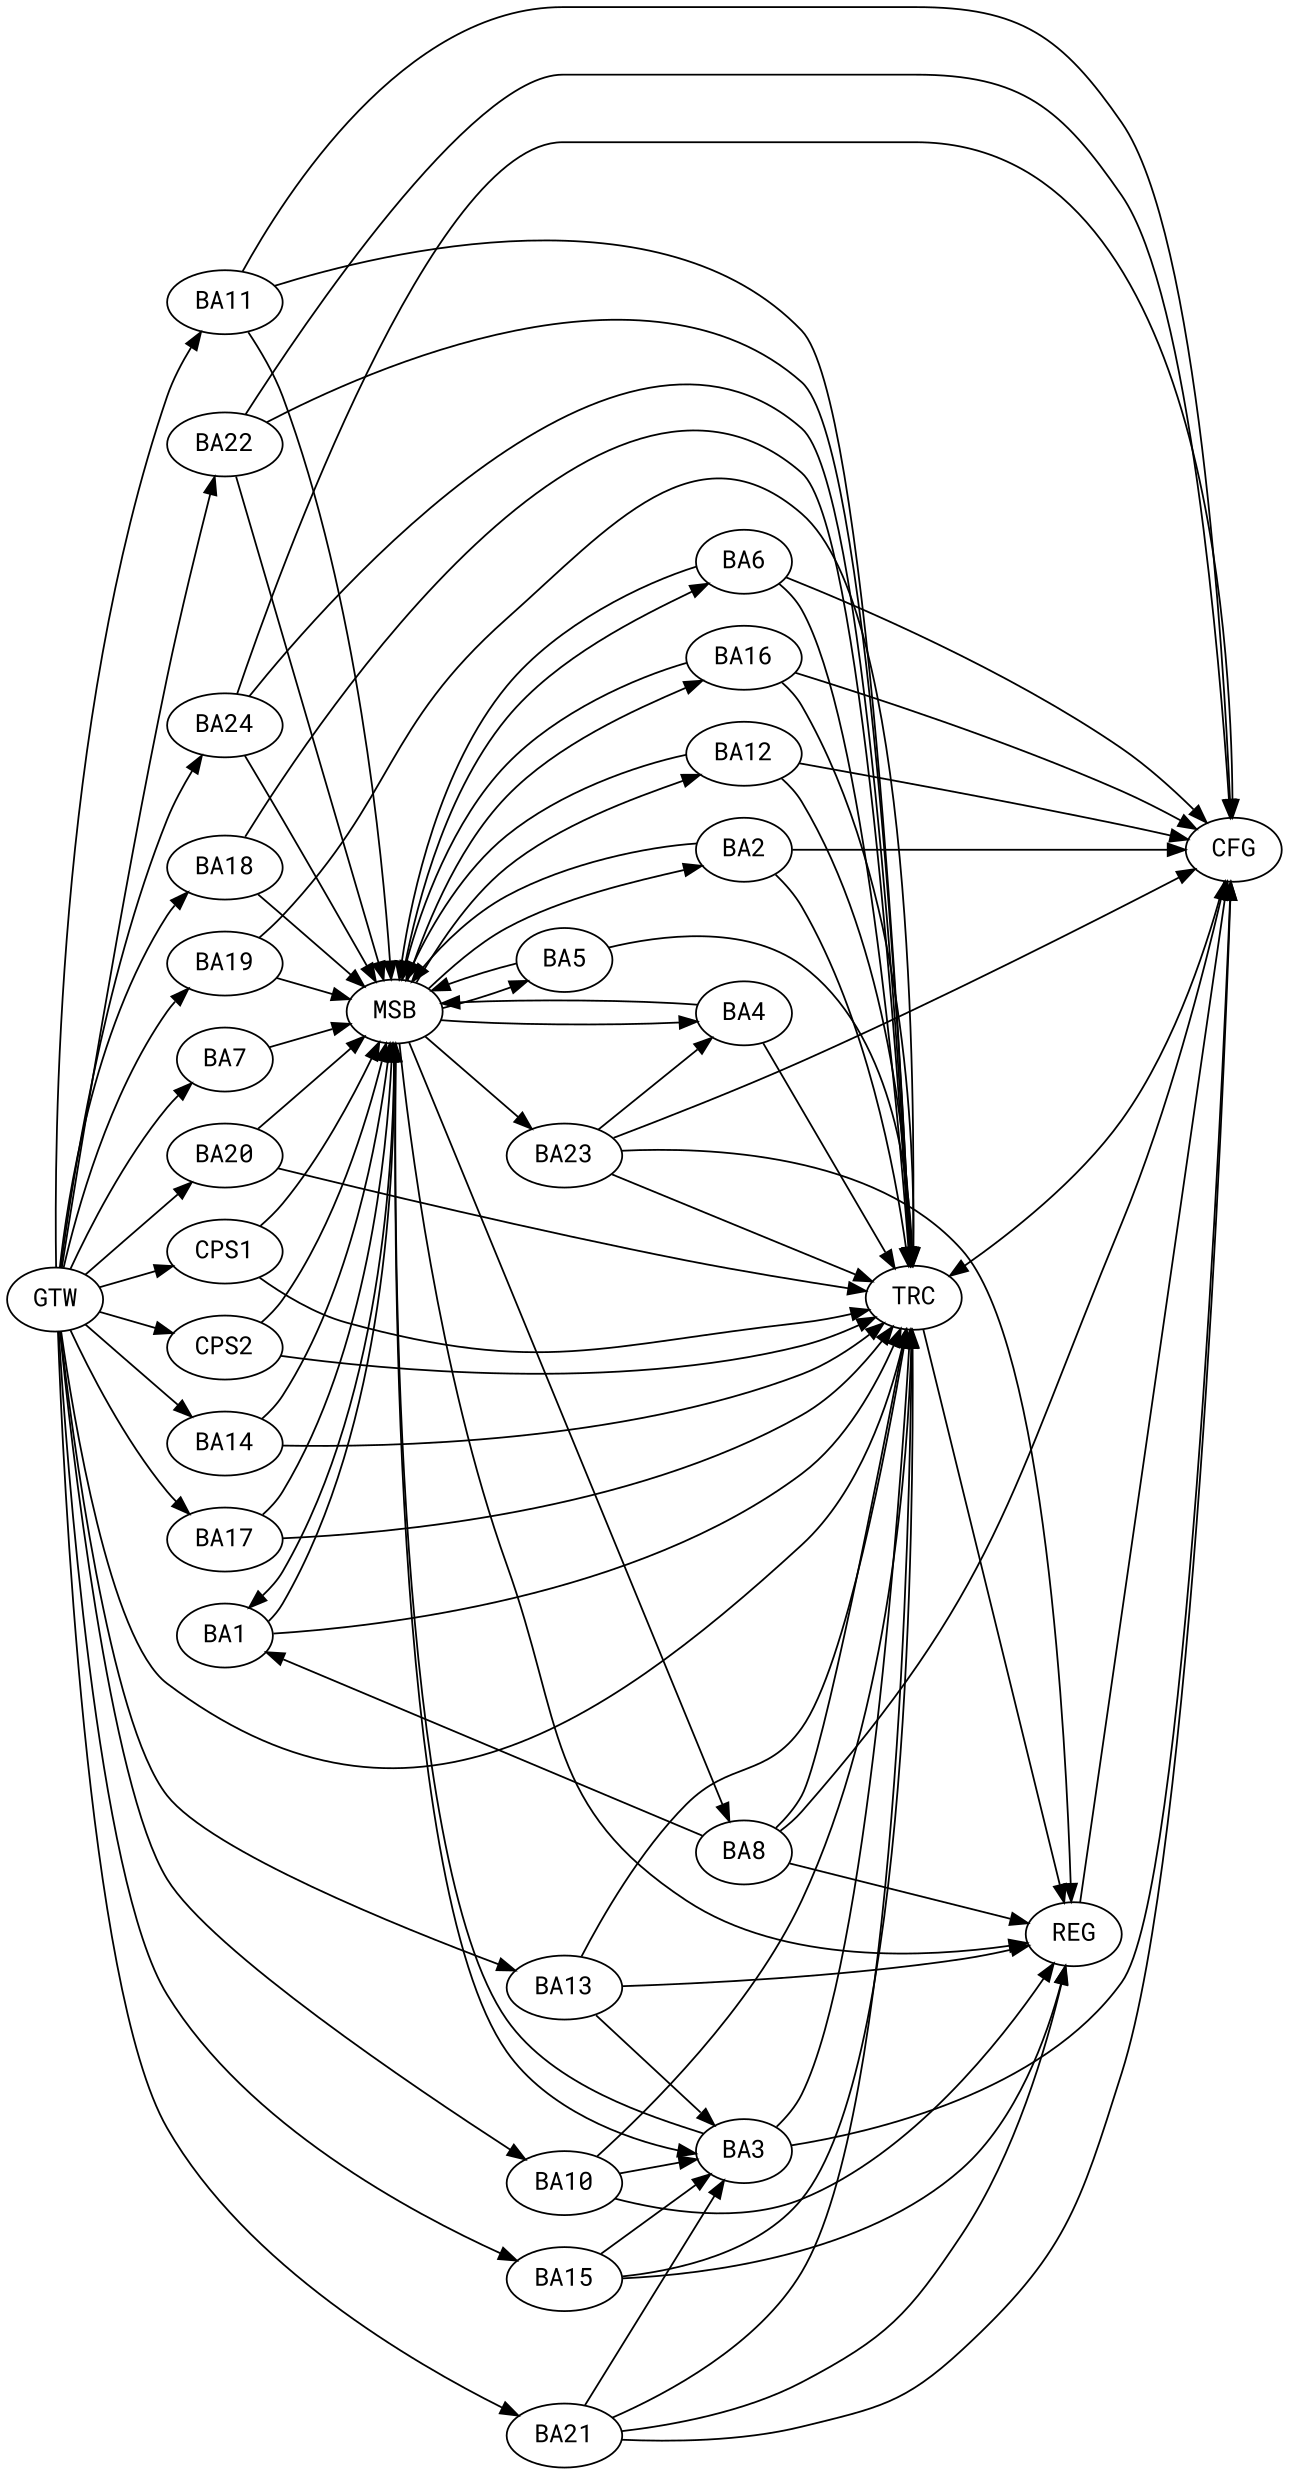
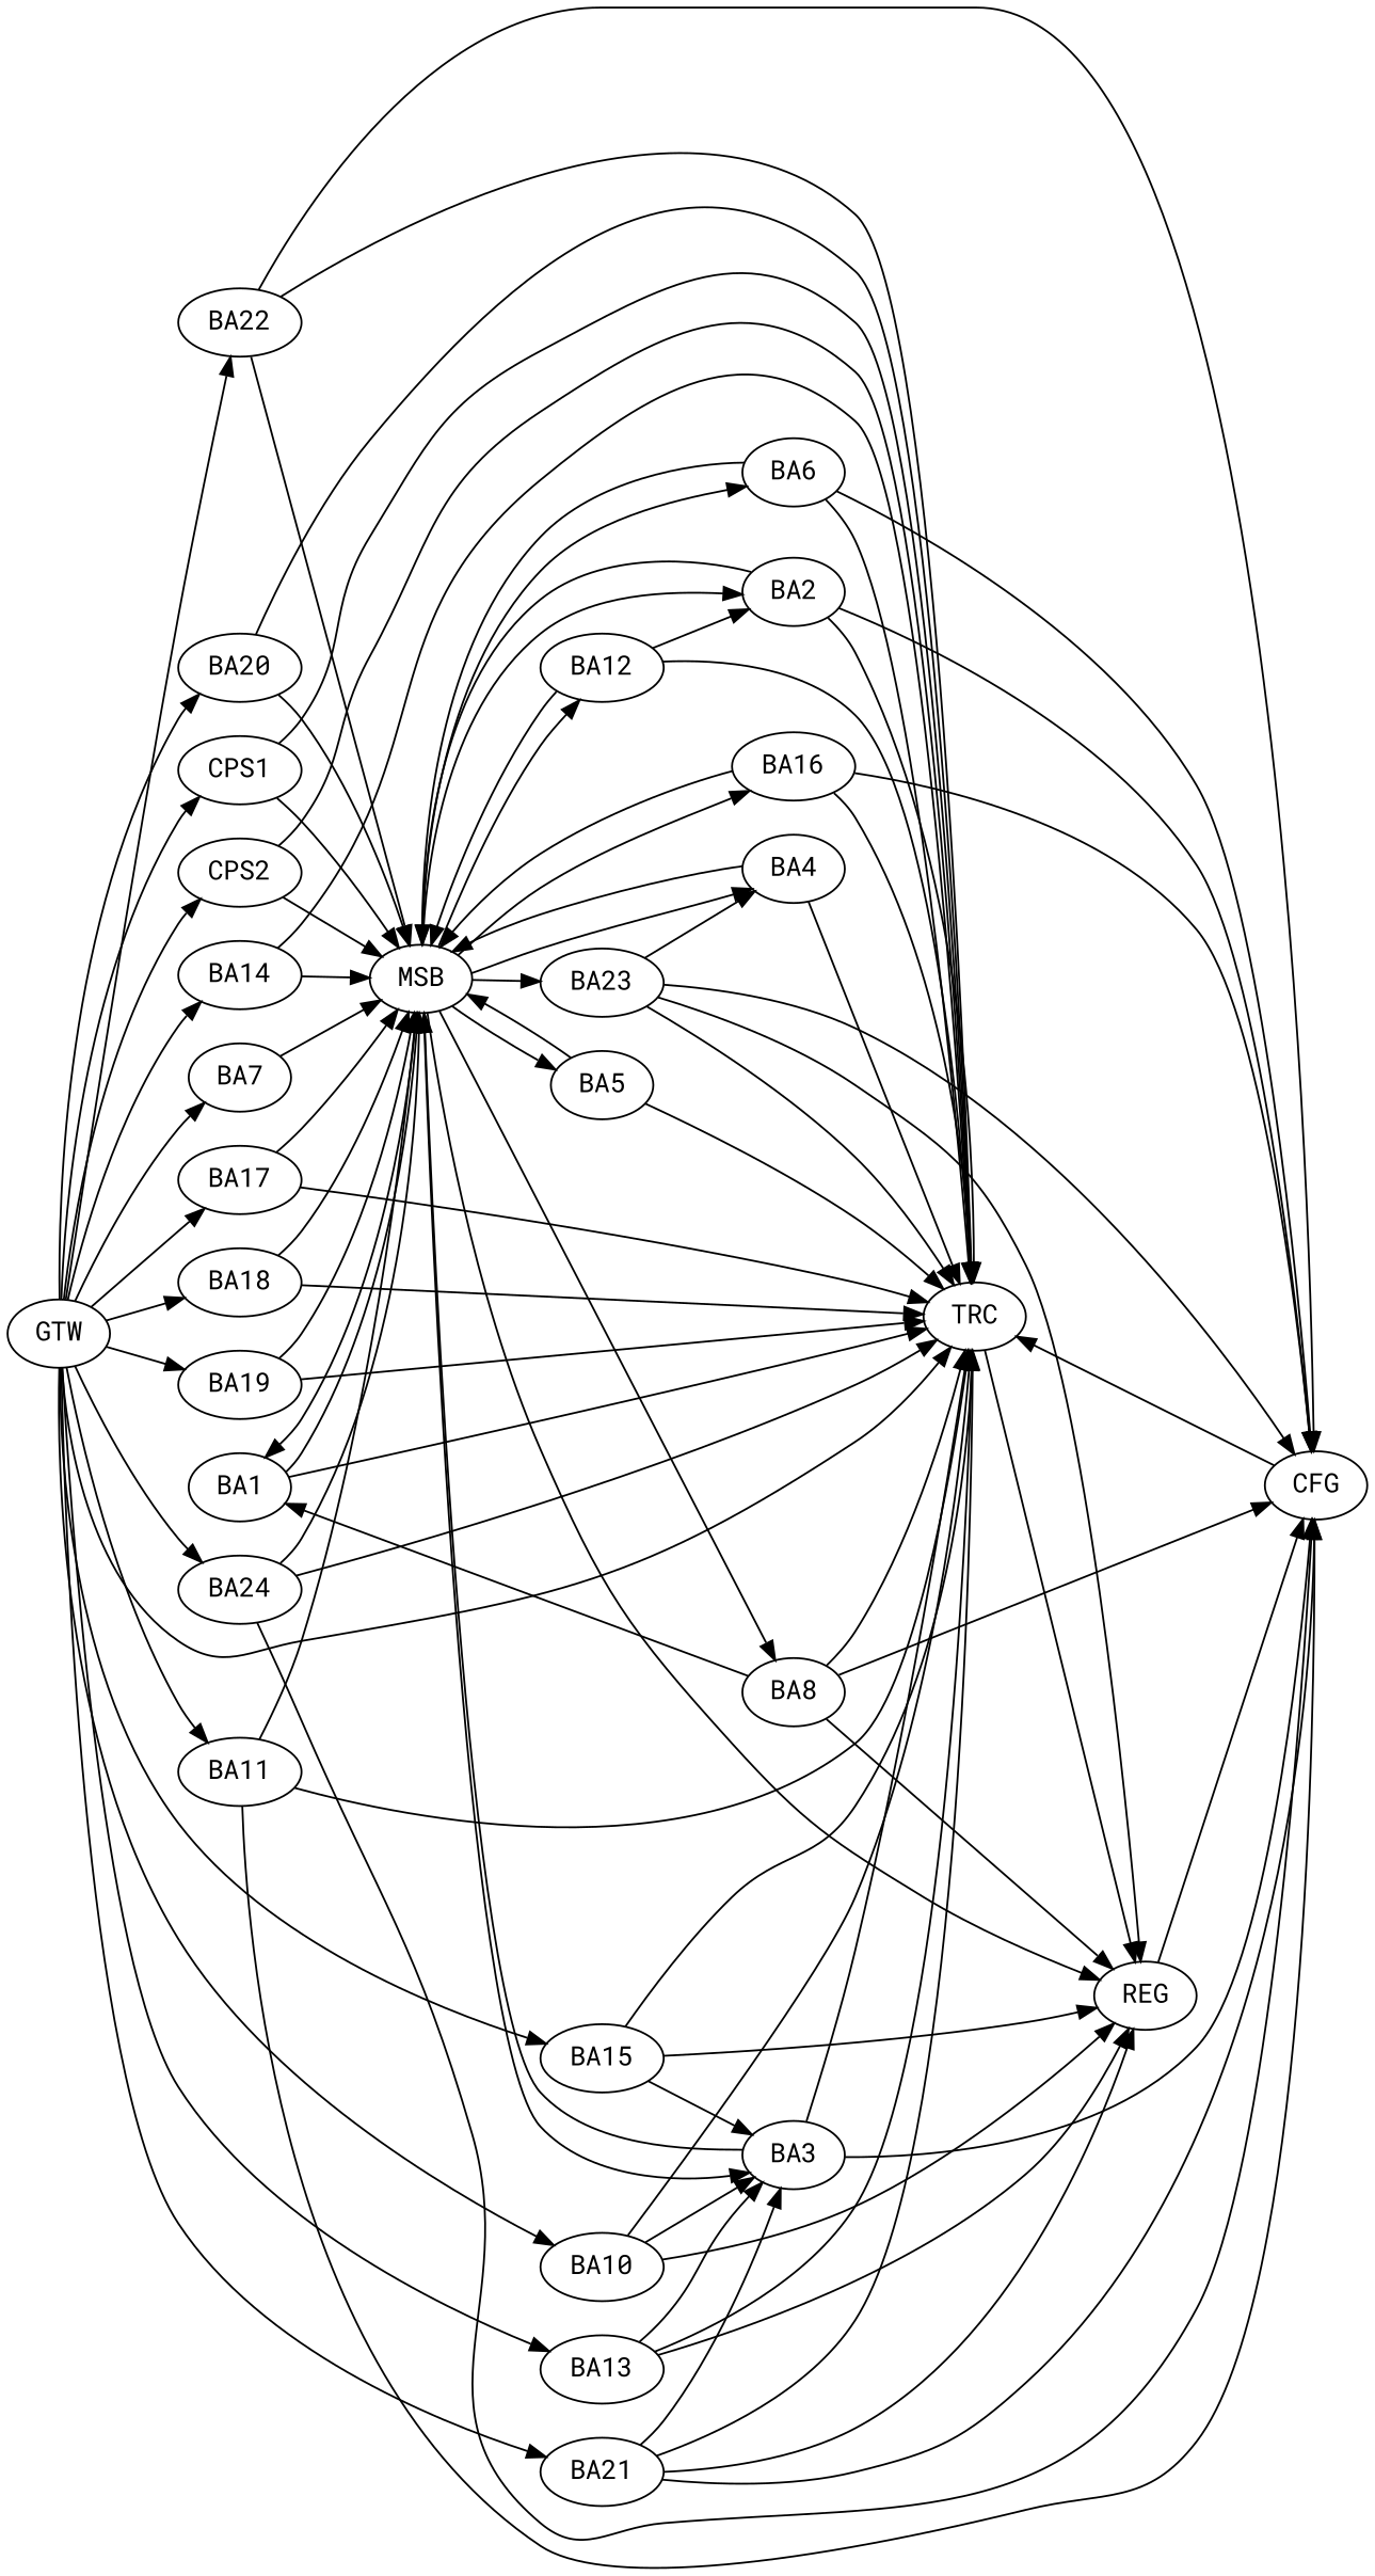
  strict digraph {
    fontname="Roboto Mono"
    rankdir=LR
    node [fontname="Roboto Mono"]
    edge [fontname="Roboto Mono"]
    n1 [label=BA1]
    n2 [label=MSB]
    n3 [label=TRC]
    n4 [label=BA2]
    n5 [label=BA3]
    n6 [label=BA4]
    n7 [label=BA5]
    n8 [label=BA6]
    n9 [label=BA8]
    n10 [label=REG]
    n11 [label=BA12]
    n12 [label=BA16]
    n13 [label=BA23]
    n14 [label=CFG]
    n15 [label=BA7]
    n16 [label=BA10]
    n17 [label=BA11]
    n18 [label=BA13]
    n19 [label=BA14]
    n20 [label=BA15]
    n21 [label=BA17]
    n22 [label=BA18]
    n23 [label=BA19]
    n24 [label=BA20]
    n25 [label=BA21]
    n26 [label=BA22]
    n27 [label=BA24]
    n28 [label=CPS1]
    n29 [label=CPS2]
    n30 [label=GTW]
    n1 -> n2
    n1 -> n3
    n2 -> n1
    n2 -> n4
    n2 -> n5
    n2 -> n6
    n2 -> n7
    n2 -> n8
    n2 -> n9
    n2 -> n10
    n2 -> n11
    n2 -> n12
    n2 -> n13
    n3 -> n10
    n4 -> n2
    n4 -> n3
    n4 -> n14
    n5 -> n2
    n5 -> n3
    n5 -> n14
    n6 -> n2
    n6 -> n3
    n7 -> n2
    n7 -> n3
    n8 -> n2
    n8 -> n3
    n8 -> n14
    n9 -> n1
    n9 -> n3
    n9 -> n10
    n9 -> n14
    n10 -> n14
    n11 -> n2
    n11 -> n3
-   n11 -> n14
+   n11 -> n4
    n12 -> n2
    n12 -> n3
    n12 -> n14
    n13 -> n3
    n13 -> n6
    n13 -> n10
    n13 -> n14
    n14 -> n3
    n15 -> n2
    n16 -> n3
    n16 -> n5
    n16 -> n10
    n17 -> n2
    n17 -> n3
    n17 -> n14
    n18 -> n3
    n18 -> n5
    n18 -> n10
    n19 -> n2
    n19 -> n3
    n20 -> n3
    n20 -> n5
    n20 -> n10
    n21 -> n2
    n21 -> n3
    n22 -> n2
    n22 -> n3
    n23 -> n2
    n23 -> n3
    n24 -> n2
    n24 -> n3
    n25 -> n3
    n25 -> n5
    n25 -> n10
    n25 -> n14
    n26 -> n2
    n26 -> n3
    n26 -> n14
    n27 -> n2
    n27 -> n3
    n27 -> n14
    n28 -> n2
    n28 -> n3
    n29 -> n2
    n29 -> n3
    n30 -> n3
    n30 -> n15
    n30 -> n16
    n30 -> n17
    n30 -> n18
    n30 -> n19
    n30 -> n20
    n30 -> n21
    n30 -> n22
    n30 -> n23
    n30 -> n24
    n30 -> n25
    n30 -> n26
    n30 -> n27
    n30 -> n28
    n30 -> n29
  }
